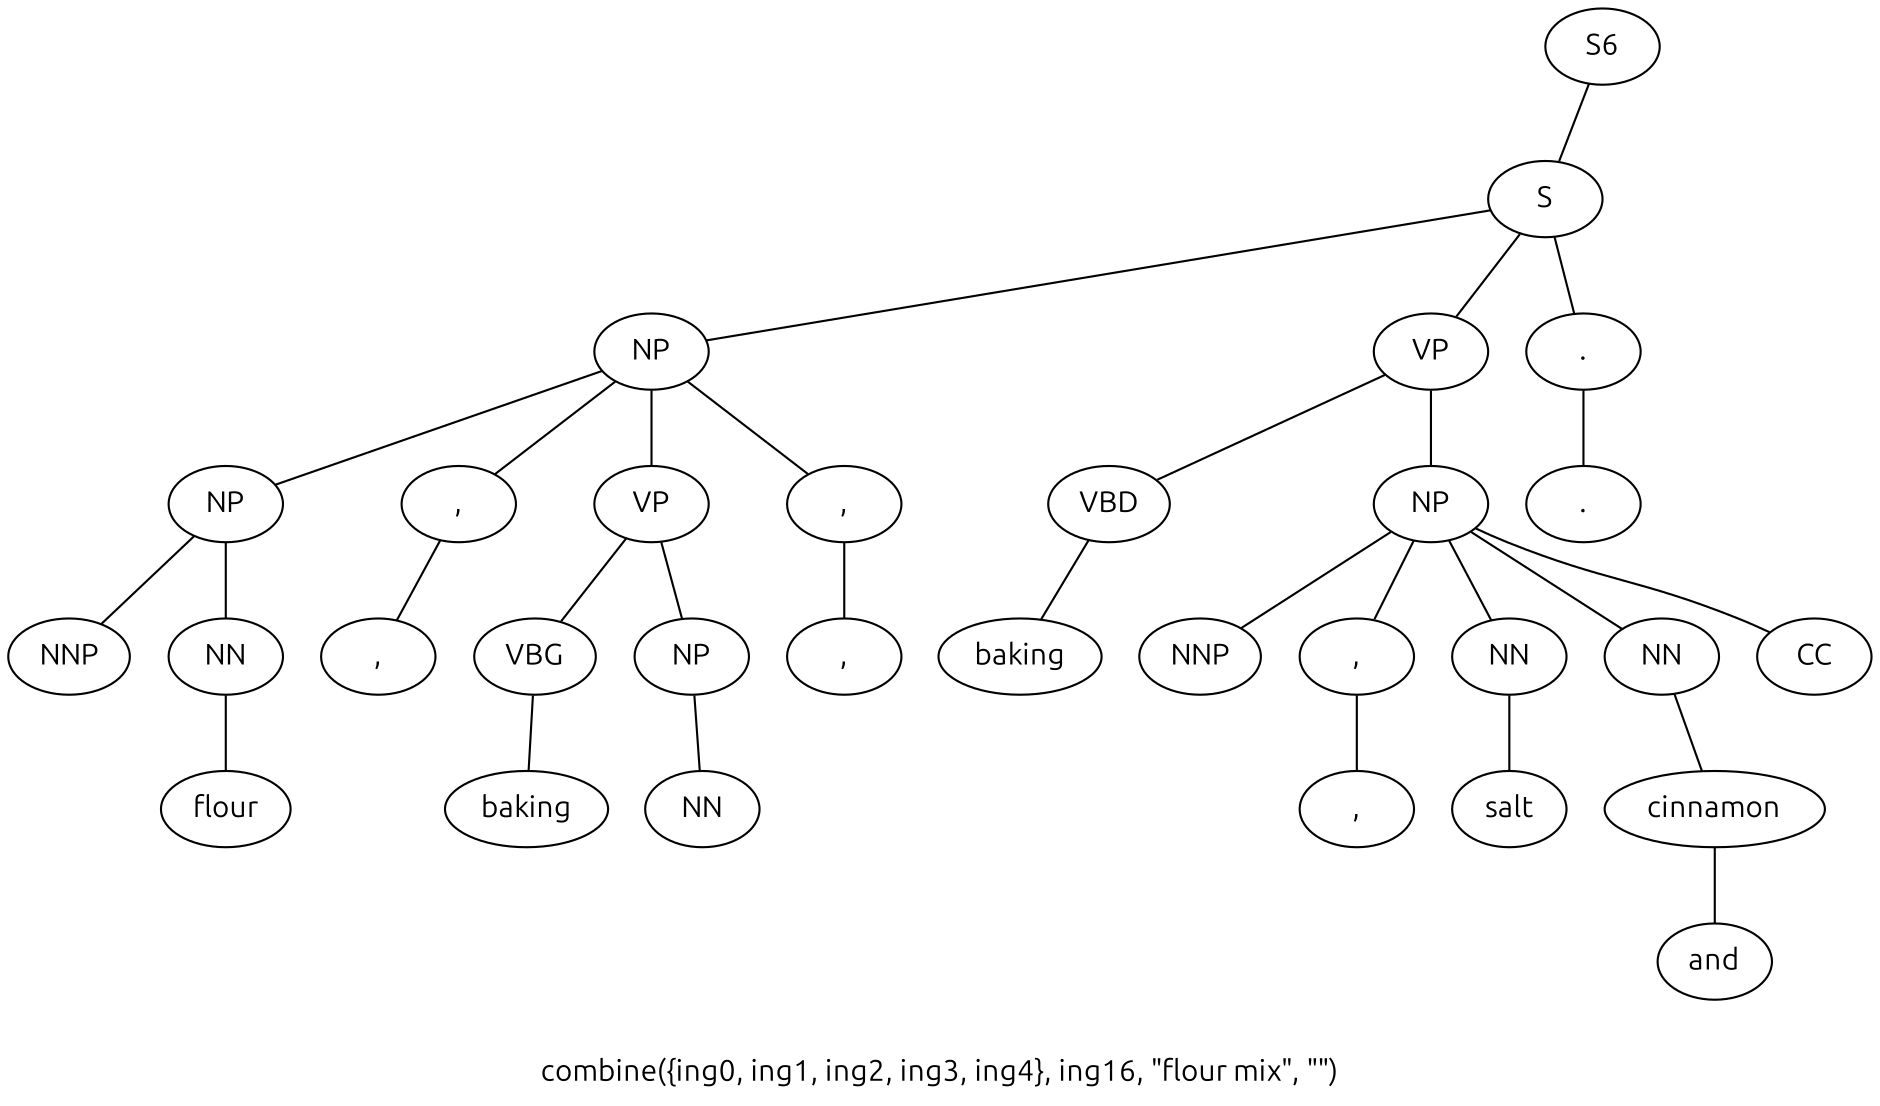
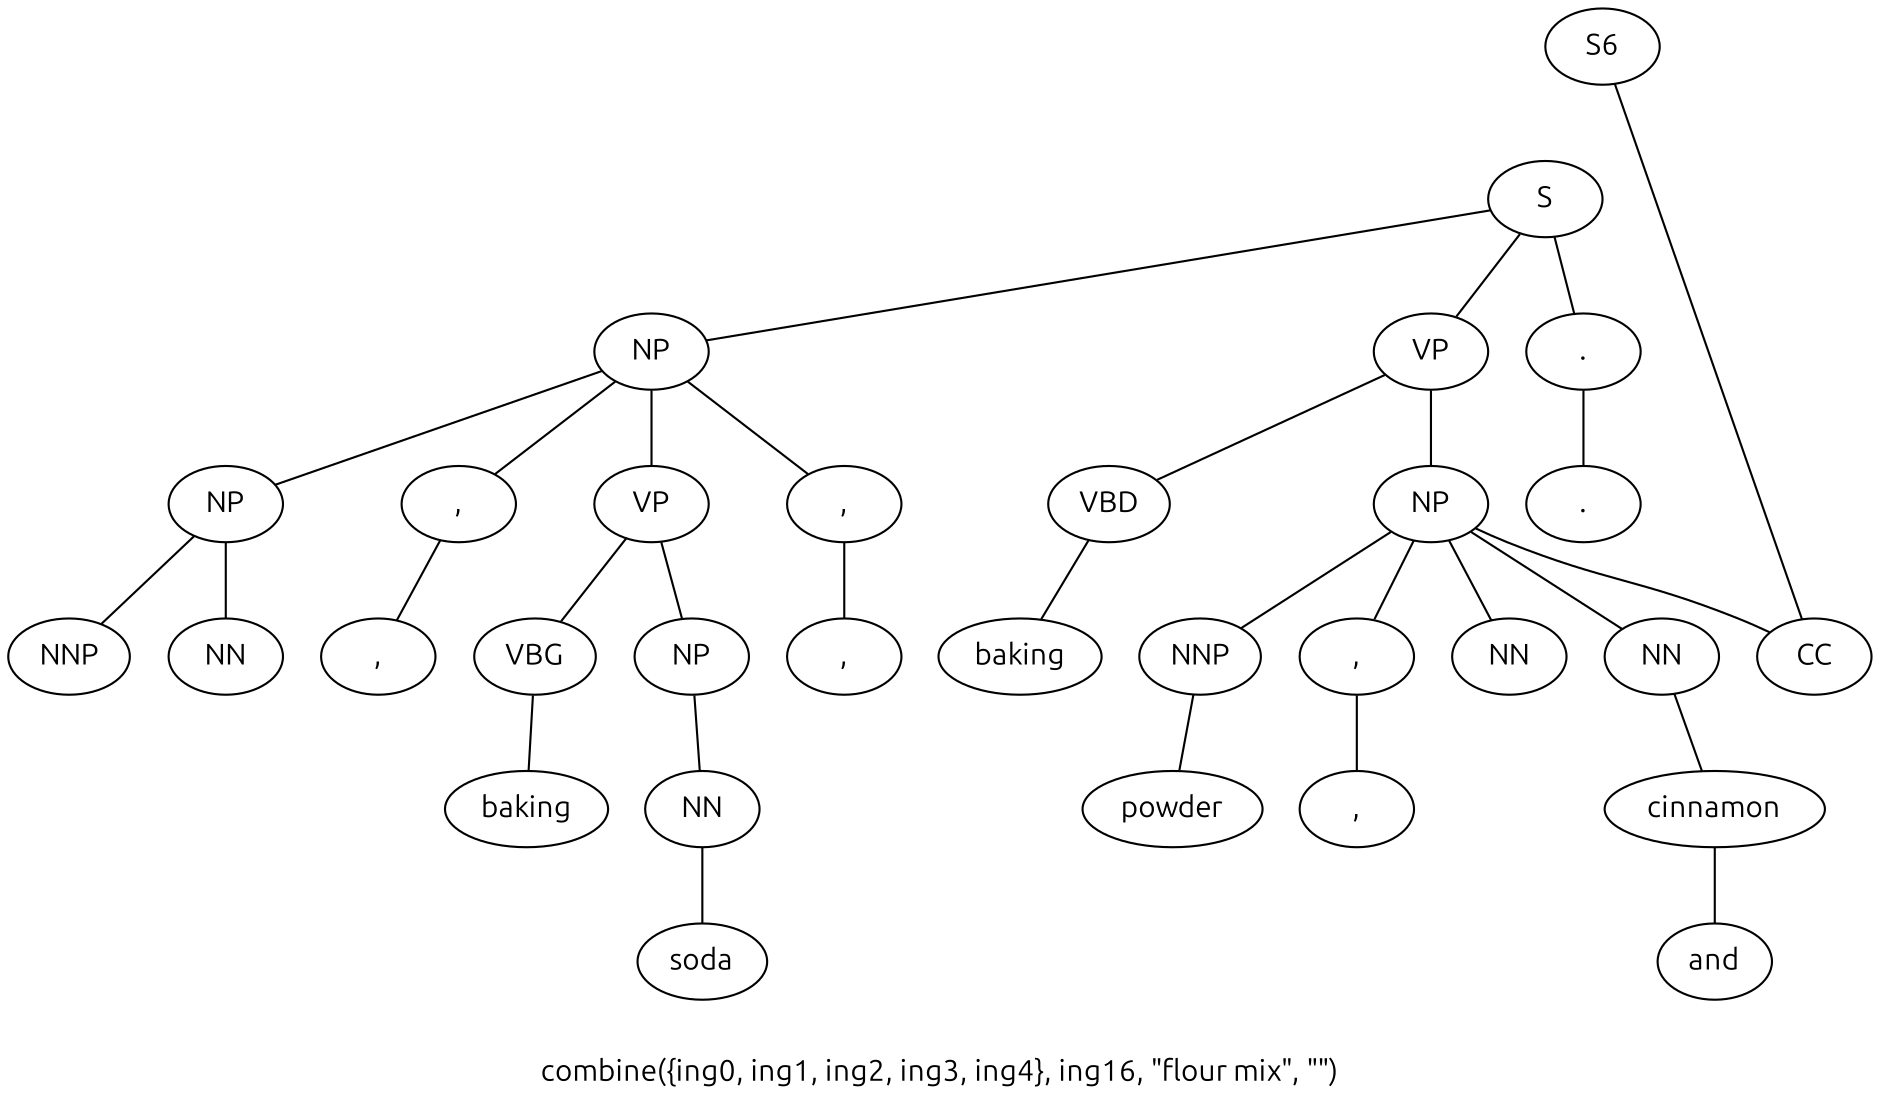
  graph {
    fontname=Ubuntu
    label="combine({ing0, ing1, ing2, ing3, ing4}, ing16, \"flour mix\", \"\")"
    node [fontname=Ubuntu]
    edge [fontname=Ubuntu]
    n1 [label=S6]
    n2 [label=S]
    n3 [label=NP]
    n4 [label=VP]
    n5 [label="."]
    n6 [label=NP]
    n7 [label=","]
    n8 [label=VP]
    n9 [label=","]
    n10 [label=VBD]
    n11 [label=NP]
    n12 [label="."]
    n13 [label=NNP]
    n14 [label=NN]
    n15 [label=","]
    n16 [label=VBG]
    n17 [label=NP]
    n18 [label=","]
-   n19 [label=flour]
    n20 [label=baking]
    n21 [label=NN]
+   n22 [label=soda]
    n23 [label=baking]
    n24 [label=NNP]
    n25 [label=","]
    n26 [label=NN]
    n27 [label=CC]
    n28 [label=NN]
+   n29 [label=powder]
    n30 [label=","]
-   n31 [label=salt]
    n32 [label=cinnamon]
    n33 [label=and]
-   n1 -- n2
+   n1 -- n27
    n2 -- n3
    n2 -- n4
    n2 -- n5
    n3 -- n6
    n3 -- n7
    n3 -- n8
    n3 -- n9
    n4 -- n10
    n4 -- n11
    n5 -- n12
    n6 -- n13
    n6 -- n14
    n7 -- n15
    n8 -- n16
    n8 -- n17
    n9 -- n18
    n10 -- n23
    n11 -- n24
    n11 -- n25
    n11 -- n26
    n11 -- n27
    n11 -- n28
-   n14 -- n19
    n16 -- n20
    n17 -- n21
+   n21 -- n22
+   n24 -- n29
    n25 -- n30
-   n26 -- n31
    n28 -- n32
    n32 -- n33
  }
